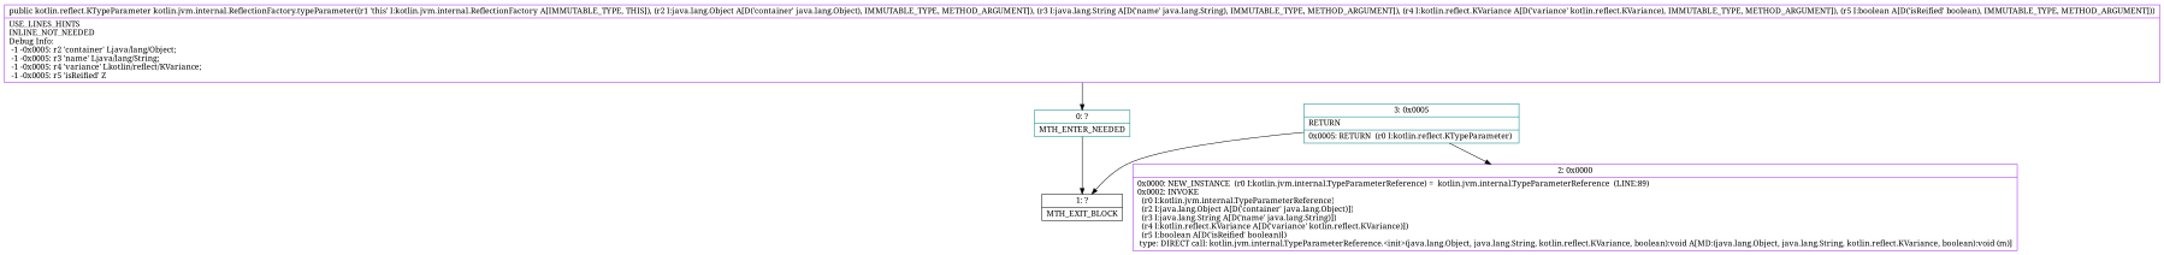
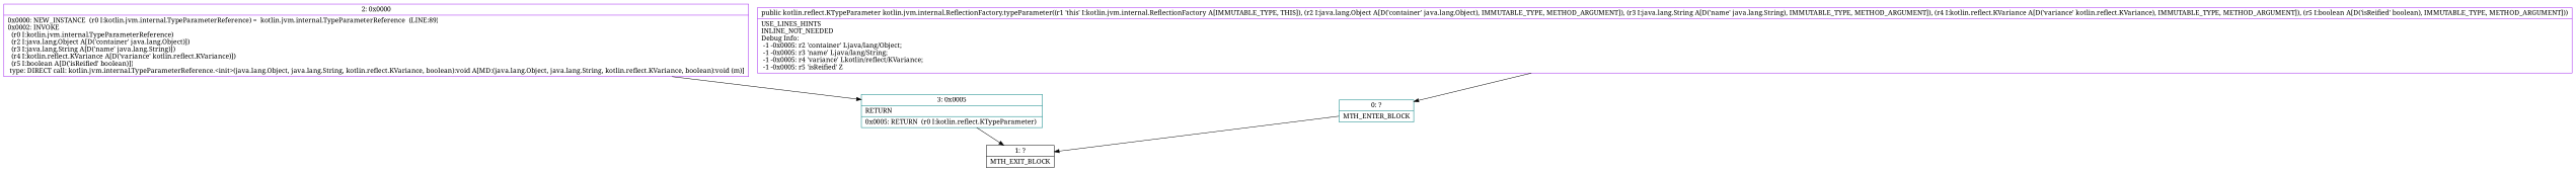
  digraph {
    fontname="Noto Serif"
    node [color=teal fontname="Noto Serif" shape=record]
    edge [fontname="Noto Serif"]
-   n1 [label="{0\:\ ?|MTH_ENTER_NEEDED\l}"]
+   n1 [label="{0\:\ ?|MTH_ENTER_BLOCK\l}"]
    n2 [color=black label="{1\:\ ?|MTH_EXIT_BLOCK\l}"]
    n3 [color=purple label="{2\:\ 0x0000|0x0000: NEW_INSTANCE  (r0 I:kotlin.jvm.internal.TypeParameterReference) =  kotlin.jvm.internal.TypeParameterReference  (LINE:89)\l0x0002: INVOKE  \l  (r0 I:kotlin.jvm.internal.TypeParameterReference)\l  (r2 I:java.lang.Object A[D('container' java.lang.Object)])\l  (r3 I:java.lang.String A[D('name' java.lang.String)])\l  (r4 I:kotlin.reflect.KVariance A[D('variance' kotlin.reflect.KVariance)])\l  (r5 I:boolean A[D('isReified' boolean)])\l type: DIRECT call: kotlin.jvm.internal.TypeParameterReference.\<init\>(java.lang.Object, java.lang.String, kotlin.reflect.KVariance, boolean):void A[MD:(java.lang.Object, java.lang.String, kotlin.reflect.KVariance, boolean):void (m)]\l}"]
    n4 [label="{3\:\ 0x0005|RETURN\l|0x0005: RETURN  (r0 I:kotlin.reflect.KTypeParameter) \l}"]
    n5 [color=purple label="{public kotlin.reflect.KTypeParameter kotlin.jvm.internal.ReflectionFactory.typeParameter((r1 'this' I:kotlin.jvm.internal.ReflectionFactory A[IMMUTABLE_TYPE, THIS]), (r2 I:java.lang.Object A[D('container' java.lang.Object), IMMUTABLE_TYPE, METHOD_ARGUMENT]), (r3 I:java.lang.String A[D('name' java.lang.String), IMMUTABLE_TYPE, METHOD_ARGUMENT]), (r4 I:kotlin.reflect.KVariance A[D('variance' kotlin.reflect.KVariance), IMMUTABLE_TYPE, METHOD_ARGUMENT]), (r5 I:boolean A[D('isReified' boolean), IMMUTABLE_TYPE, METHOD_ARGUMENT]))  | USE_LINES_HINTS\lINLINE_NOT_NEEDED\lDebug Info:\l  \-1 \-0x0005: r2 'container' Ljava\/lang\/Object;\l  \-1 \-0x0005: r3 'name' Ljava\/lang\/String;\l  \-1 \-0x0005: r4 'variance' Lkotlin\/reflect\/KVariance;\l  \-1 \-0x0005: r5 'isReified' Z\l}"]
    n1 -> n2
-   n4 -> n3
+   n3 -> n4
    n4 -> n2
    n5 -> n1
  }
